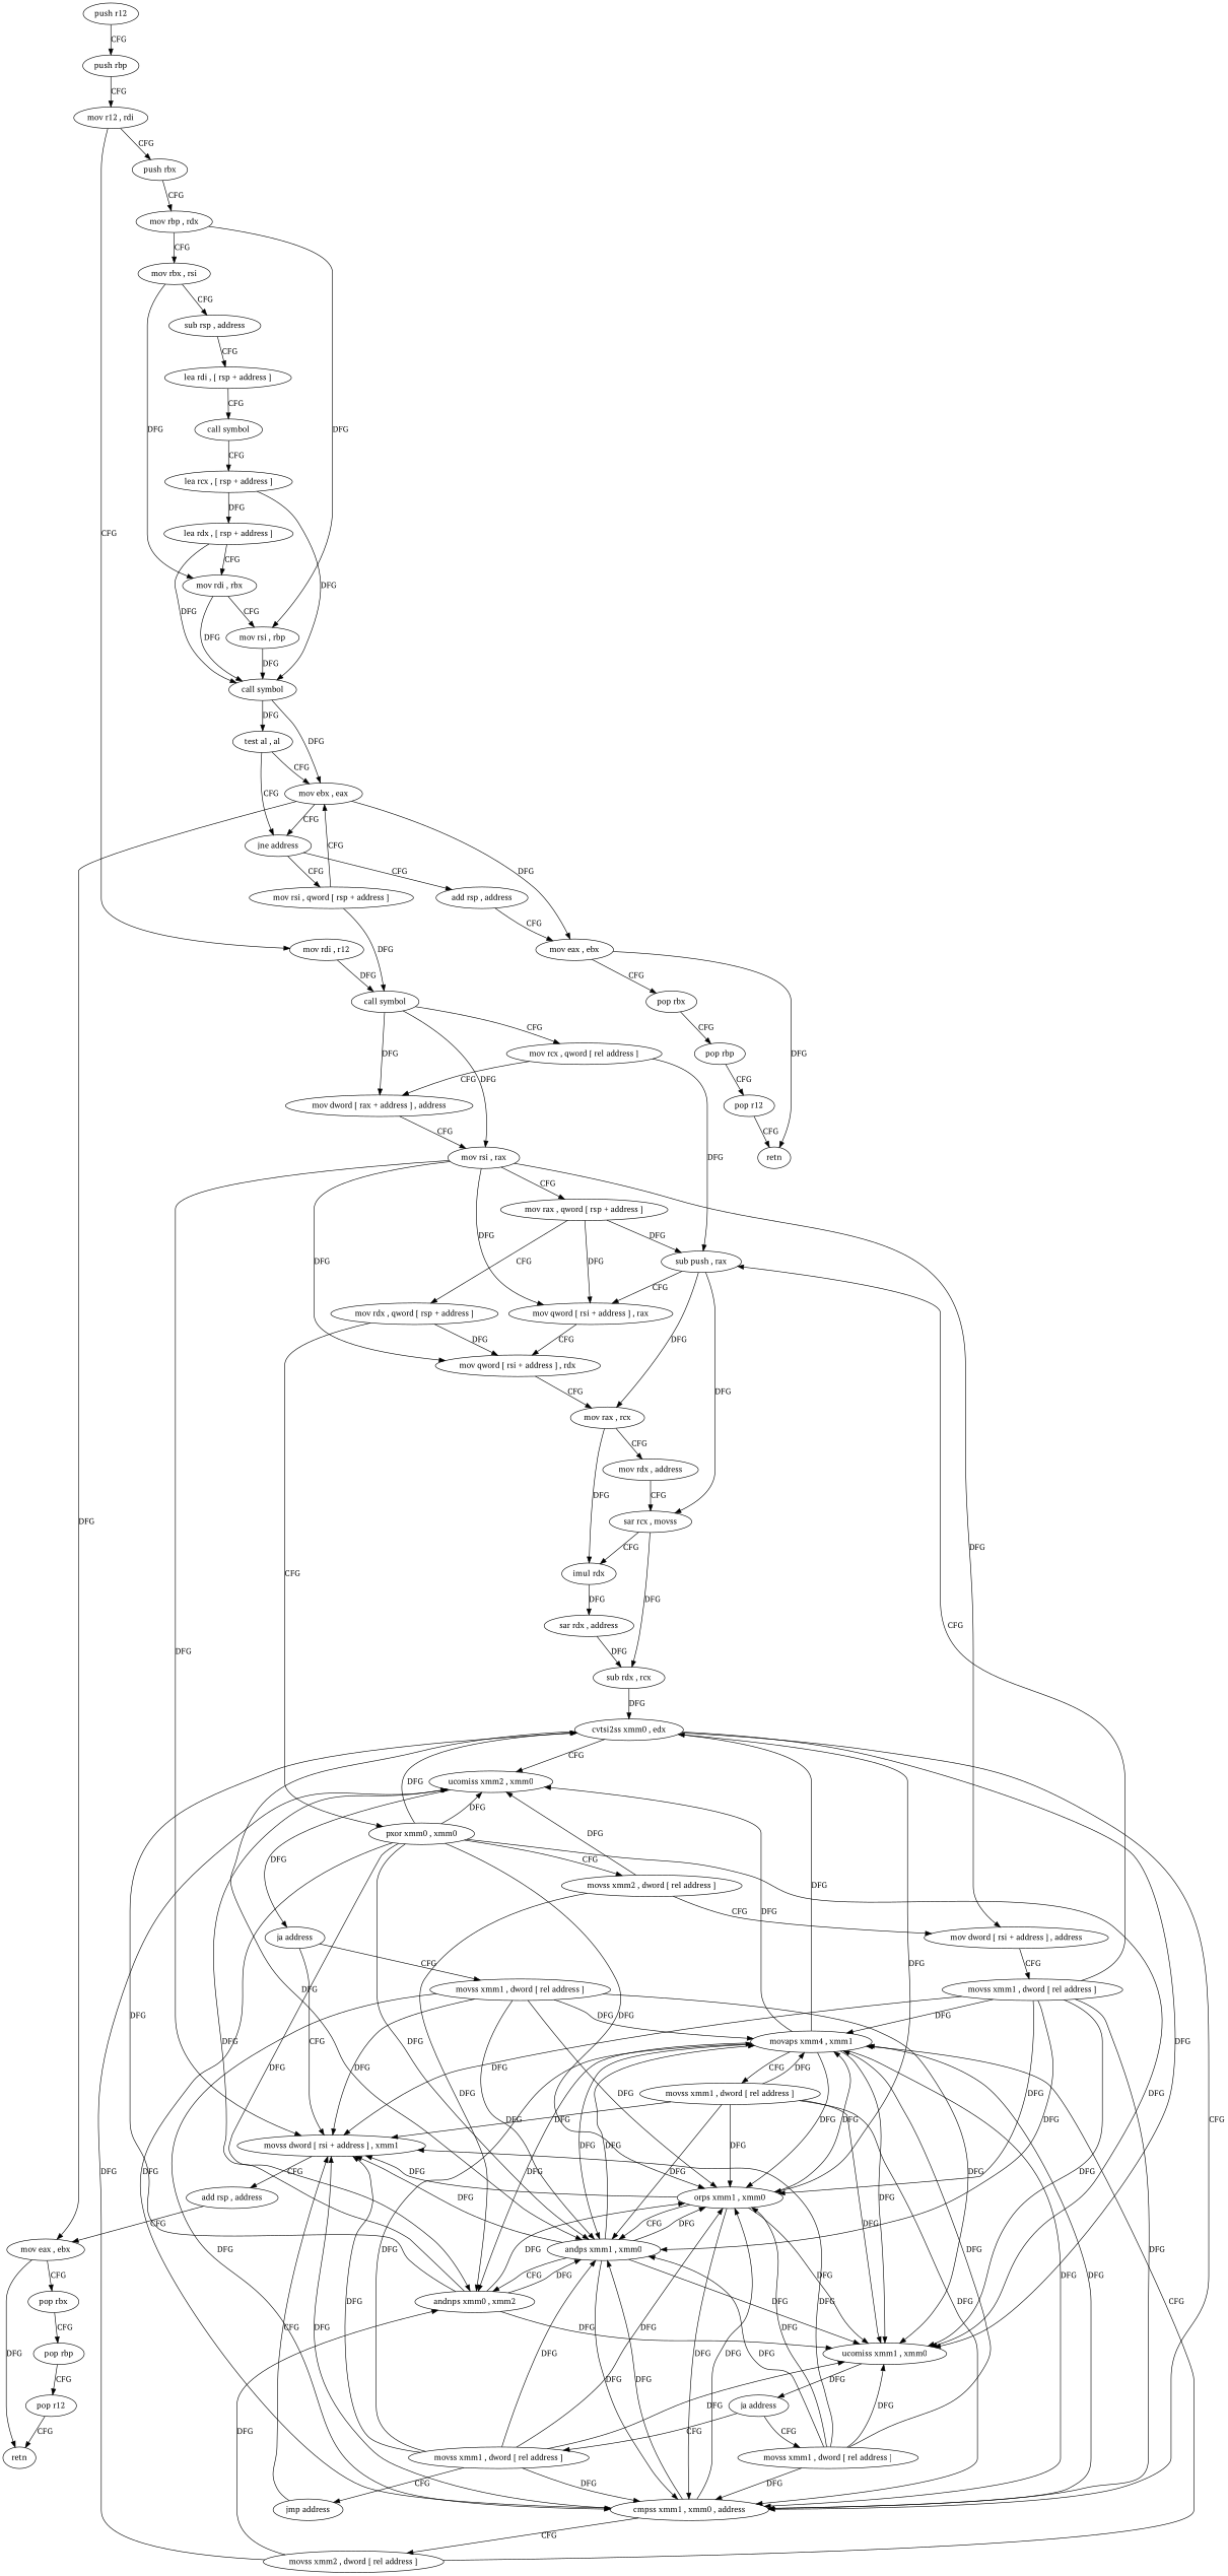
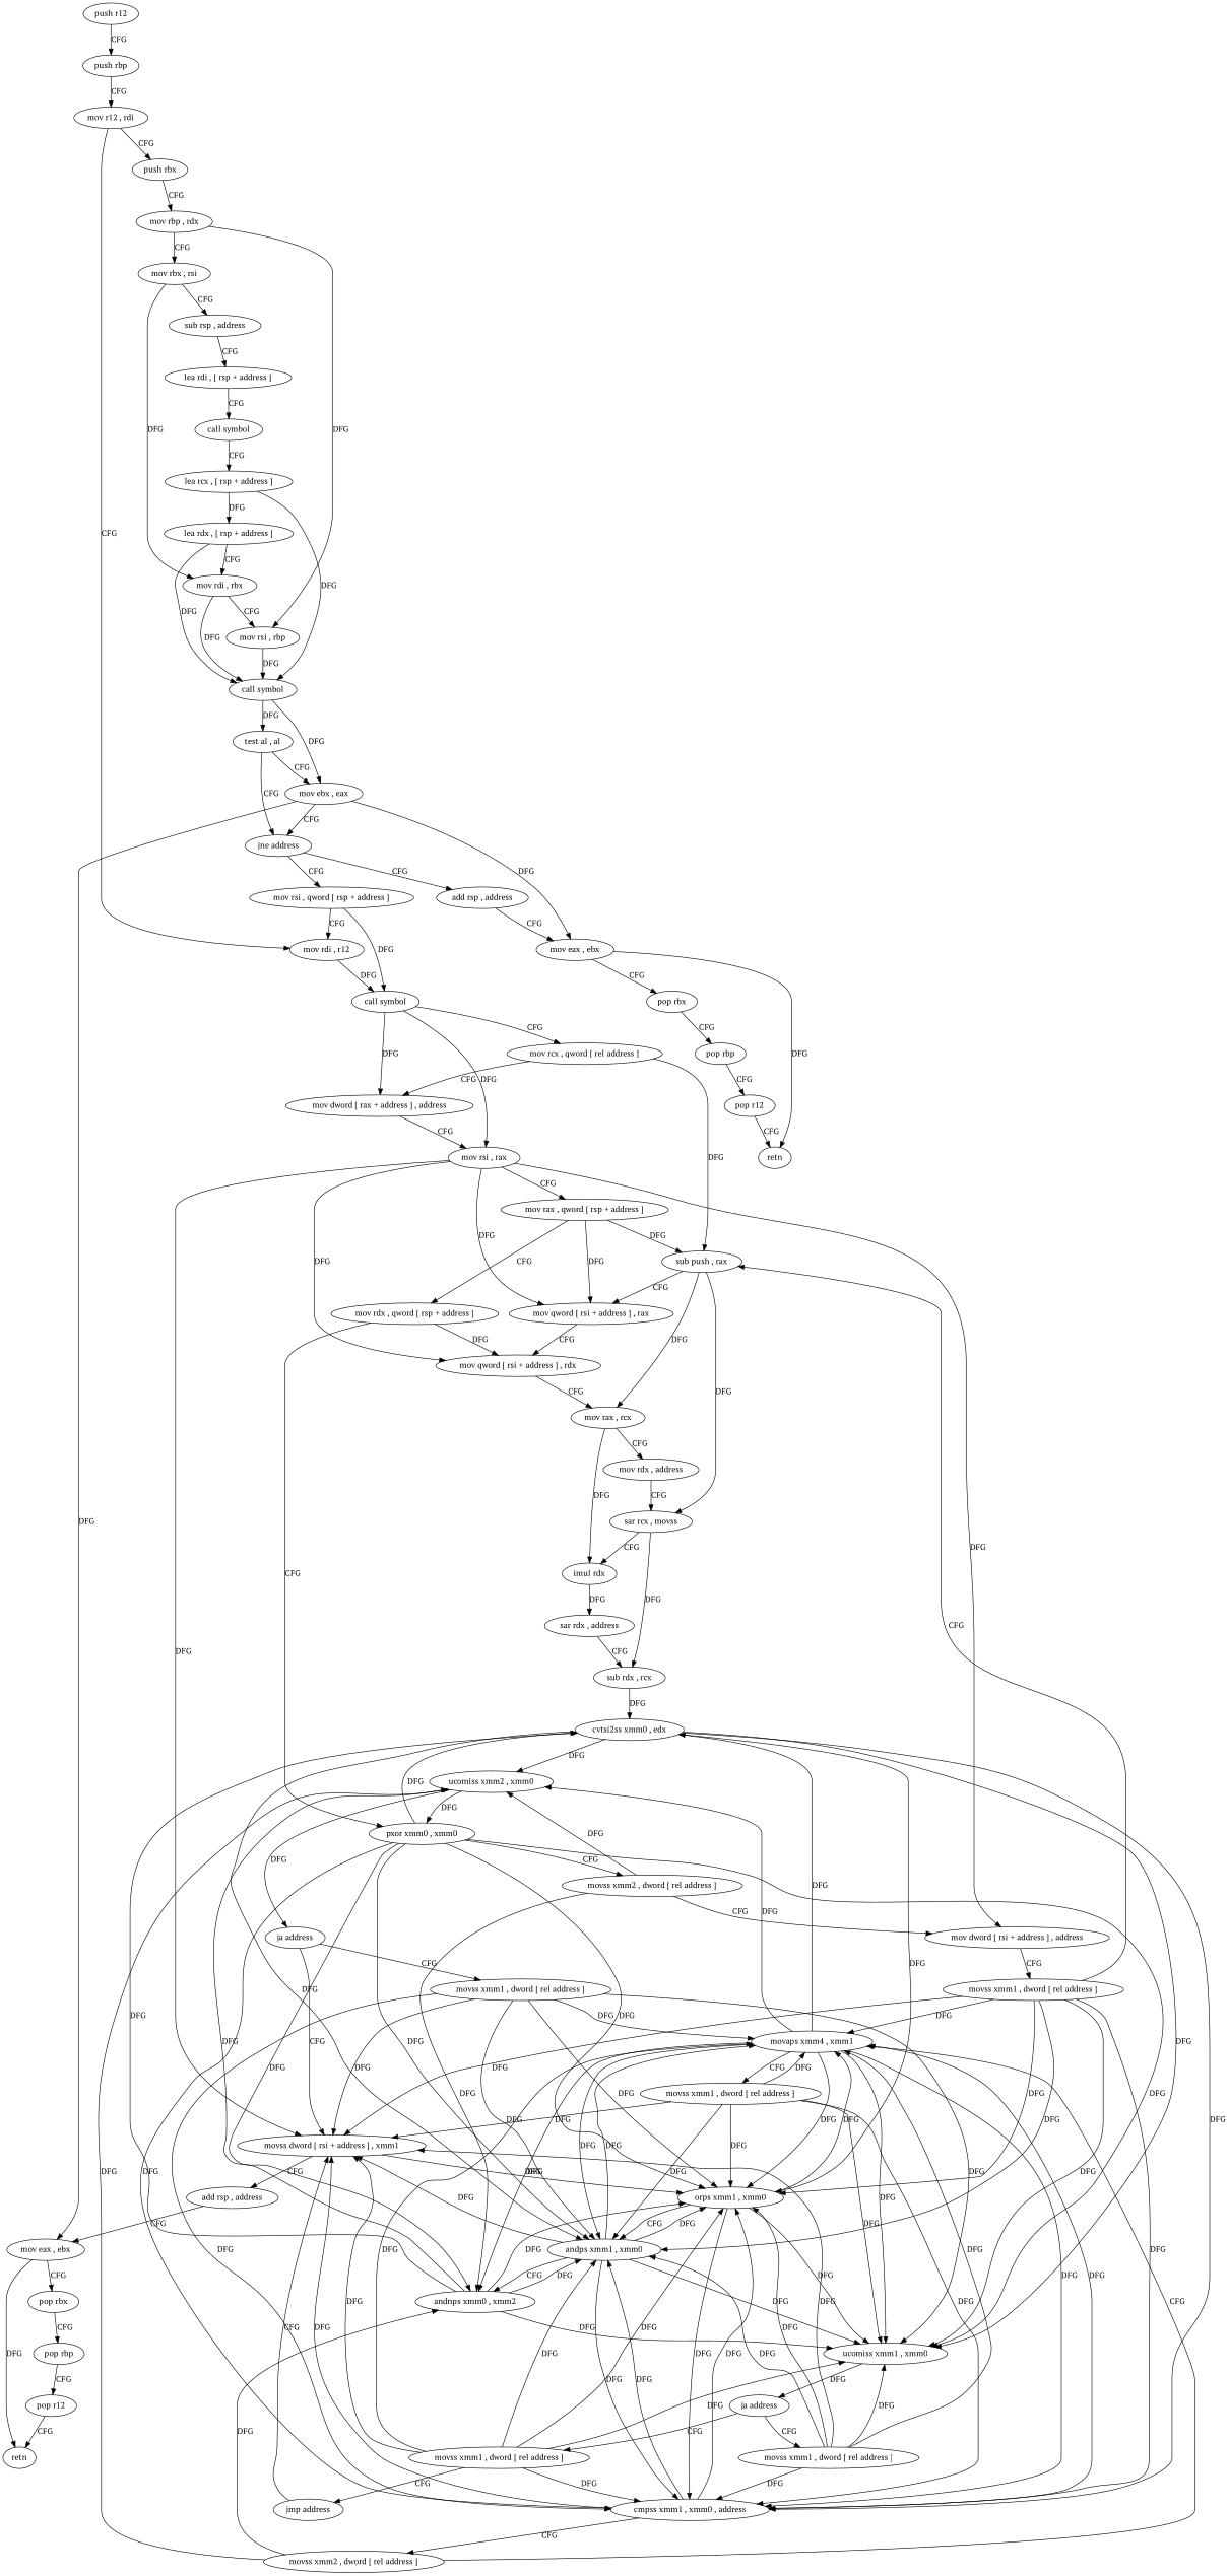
  digraph {
    fontname="PT Serif"
    node [fontname="PT Serif"]
    edge [fontname="PT Serif"]
    n1 [label="push r12"]
    n2 [label="push rbp"]
    n3 [label="mov r12 , rdi"]
    n4 [label="push rbx"]
    n5 [label="mov rdi , r12"]
    n6 [label="mov rbp , rdx"]
    n7 [label="call symbol"]
    n8 [label="mov rbx , rsi"]
    n9 [label="mov rsi , rbp"]
    n10 [label="sub rsp , address"]
    n11 [label="mov rdi , rbx"]
    n12 [label="call symbol"]
    n13 [label="lea rdi , [ rsp + address ]"]
    n14 [label="call symbol"]
    n15 [label="lea rcx , [ rsp + address ]"]
    n16 [label="lea rdx , [ rsp + address ]"]
    n17 [label="test al , al"]
    n18 [label="mov ebx , eax"]
    n19 [label="jne address"]
    n20 [label="mov eax , ebx"]
    n21 [label="mov eax , ebx"]
    n22 [label="mov rsi , qword [ rsp + address ]"]
    n23 [label="add rsp , address"]
    n24 [label="pop rbx"]
    n25 [label=retn]
    n26 [label="pop rbx"]
    n27 [label=retn]
    n28 [label="mov rcx , qword [ rel address ]"]
    n29 [label="mov dword [ rax + address ] , address"]
    n30 [label="mov rsi , rax"]
    n31 [label="sub push , rax"]
    n32 [label="mov rax , qword [ rsp + address ]"]
    n33 [label="mov dword [ rsi + address ] , address"]
    n34 [label="mov qword [ rsi + address ] , rax"]
    n35 [label="mov qword [ rsi + address ] , rdx"]
    n36 [label="movss dword [ rsi + address ] , xmm1"]
    n37 [label="mov rax , rcx"]
    n38 [label="sar rcx , movss"]
    n39 [label="mov rdx , qword [ rsp + address ]"]
    n40 [label="movss xmm1 , dword [ rel address ]"]
    n41 [label="add rsp , address"]
    n42 [label="pxor xmm0 , xmm0"]
    n43 [label="movss xmm2 , dword [ rel address ]"]
    n44 [label="cvtsi2ss xmm0 , edx"]
    n45 [label="ucomiss xmm2 , xmm0"]
    n46 [label="ucomiss xmm1 , xmm0"]
    n47 [label="cmpss xmm1 , xmm0 , address"]
    n48 [label="andps xmm1 , xmm0"]
    n49 [label="andnps xmm0 , xmm2"]
    n50 [label="orps xmm1 , xmm0"]
    n51 [label="ja address"]
    n52 [label="ja address"]
    n53 [label="movaps xmm4 , xmm1"]
    n54 [label="movss xmm2 , dword [ rel address ]"]
    n55 [label="movss xmm1 , dword [ rel address ]"]
    n56 [label="mov rdx , address"]
    n57 [label="imul rdx"]
    n58 [label="sub rdx , rcx"]
    n59 [label="sar rdx , address"]
    n60 [label="movss xmm1 , dword [ rel address ]"]
    n61 [label="pop rbp"]
    n62 [label="pop r12"]
    n63 [label="pop rbp"]
    n64 [label="pop r12"]
    n65 [label="movss xmm1 , dword [ rel address ]"]
    n66 [label="movss xmm1 , dword [ rel address ]"]
    n67 [label="jmp address"]
    n1 -> n2 [label=CFG]
    n2 -> n3 [label=CFG]
    n3 -> n4 [label=CFG]
    n3 -> n5 [label=CFG]
    n4 -> n6 [label=CFG]
    n5 -> n7 [label=DFG]
    n6 -> n8 [label=CFG]
    n6 -> n9 [label=DFG]
    n7 -> n28 [label=CFG]
    n7 -> n29 [label=DFG]
    n7 -> n30 [label=DFG]
    n8 -> n10 [label=CFG]
    n8 -> n11 [label=DFG]
    n9 -> n12 [label=DFG]
    n10 -> n13 [label=CFG]
    n11 -> n9 [label=CFG]
    n11 -> n12 [label=DFG]
    n12 -> n17 [label=DFG]
    n12 -> n18 [label=DFG]
    n13 -> n14 [label=CFG]
    n14 -> n15 [label=CFG]
    n15 -> n12 [label=DFG]
    n15 -> n16 [label=DFG]
    n16 -> n11 [label=CFG]
    n16 -> n12 [label=DFG]
    n17 -> n18 [label=CFG]
    n17 -> n19 [label=CFG]
    n18 -> n19 [label=CFG]
    n18 -> n20 [label=DFG]
    n18 -> n21 [label=DFG]
    n19 -> n22 [label=CFG]
    n19 -> n23 [label=CFG]
    n20 -> n24 [label=CFG]
    n20 -> n25 [label=DFG]
    n21 -> n26 [label=CFG]
    n21 -> n27 [label=DFG]
-   n22 -> n18 [label=CFG]
+   n22 -> n5 [label=CFG]
    n22 -> n7 [label=DFG]
    n23 -> n20 [label=CFG]
    n24 -> n61 [label=CFG]
    n26 -> n63 [label=CFG]
    n28 -> n29 [label=CFG]
    n28 -> n31 [label=DFG]
    n29 -> n30 [label=CFG]
    n30 -> n32 [label=CFG]
    n30 -> n33 [label=DFG]
    n30 -> n34 [label=DFG]
    n30 -> n35 [label=DFG]
    n30 -> n36 [label=DFG]
    n31 -> n34 [label=CFG]
    n31 -> n37 [label=DFG]
    n31 -> n38 [label=DFG]
    n32 -> n31 [label=DFG]
    n32 -> n34 [label=DFG]
    n32 -> n39 [label=CFG]
    n33 -> n40 [label=CFG]
    n34 -> n35 [label=CFG]
    n35 -> n37 [label=CFG]
    n36 -> n41 [label=CFG]
    n37 -> n56 [label=CFG]
    n37 -> n57 [label=DFG]
    n38 -> n57 [label=CFG]
    n38 -> n58 [label=DFG]
    n39 -> n35 [label=DFG]
    n39 -> n42 [label=CFG]
    n40 -> n31 [label=CFG]
    n40 -> n36 [label=DFG]
    n40 -> n46 [label=DFG]
    n40 -> n47 [label=DFG]
    n40 -> n48 [label=DFG]
    n40 -> n50 [label=DFG]
    n40 -> n53 [label=DFG]
    n41 -> n21 [label=CFG]
    n42 -> n43 [label=CFG]
    n42 -> n44 [label=DFG]
-   n42 -> n45 [label=DFG]
+   n45 -> n42 [label=DFG]
    n42 -> n46 [label=DFG]
    n42 -> n47 [label=DFG]
    n42 -> n48 [label=DFG]
    n42 -> n49 [label=DFG]
    n42 -> n50 [label=DFG]
    n43 -> n33 [label=CFG]
    n43 -> n45 [label=DFG]
    n43 -> n49 [label=DFG]
-   n44 -> n45 [label=CFG]
+   n44 -> n45 [label=DFG]
    n44 -> n46 [label=DFG]
-   n44 -> n47 [label=CFG]
+   n44 -> n47 [label=DFG]
    n44 -> n48 [label=DFG]
    n44 -> n50 [label=DFG]
    n45 -> n51 [label=DFG]
    n46 -> n52 [label=DFG]
    n47 -> n36 [label=DFG]
    n47 -> n48 [label=DFG]
    n47 -> n50 [label=DFG]
    n47 -> n53 [label=DFG]
    n47 -> n54 [label=CFG]
    n48 -> n36 [label=DFG]
    n48 -> n46 [label=DFG]
    n48 -> n47 [label=DFG]
    n48 -> n49 [label=CFG]
    n48 -> n50 [label=DFG]
    n48 -> n53 [label=DFG]
    n49 -> n44 [label=DFG]
    n49 -> n45 [label=DFG]
    n49 -> n46 [label=DFG]
    n49 -> n48 [label=DFG]
    n49 -> n50 [label=DFG]
-   n50 -> n36 [label=DFG]
+   n36 -> n50 [label=DFG]
    n50 -> n46 [label=DFG]
    n50 -> n47 [label=DFG]
    n50 -> n48 [label=CFG]
    n50 -> n53 [label=DFG]
    n51 -> n36 [label=CFG]
    n51 -> n60 [label=CFG]
    n52 -> n65 [label=CFG]
    n52 -> n66 [label=CFG]
    n53 -> n44 [label=DFG]
    n53 -> n45 [label=DFG]
    n53 -> n46 [label=DFG]
    n53 -> n47 [label=DFG]
    n53 -> n48 [label=DFG]
    n53 -> n49 [label=DFG]
    n53 -> n50 [label=DFG]
    n53 -> n55 [label=CFG]
    n54 -> n45 [label=DFG]
    n54 -> n49 [label=DFG]
    n54 -> n53 [label=CFG]
    n55 -> n36 [label=DFG]
    n55 -> n46 [label=DFG]
    n55 -> n47 [label=DFG]
    n55 -> n48 [label=DFG]
    n55 -> n50 [label=DFG]
    n55 -> n53 [label=DFG]
    n56 -> n38 [label=CFG]
    n57 -> n59 [label=DFG]
    n58 -> n44 [label=DFG]
-   n59 -> n58 [label=DFG]
+   n59 -> n58 [label=CFG]
    n60 -> n36 [label=DFG]
    n60 -> n46 [label=DFG]
    n60 -> n47 [label=DFG]
    n60 -> n48 [label=DFG]
    n60 -> n50 [label=DFG]
    n60 -> n53 [label=DFG]
    n61 -> n62 [label=CFG]
    n62 -> n25 [label=CFG]
    n63 -> n64 [label=CFG]
    n64 -> n27 [label=CFG]
    n65 -> n36 [label=DFG]
    n65 -> n46 [label=DFG]
    n65 -> n47 [label=DFG]
    n65 -> n48 [label=DFG]
    n65 -> n50 [label=DFG]
    n65 -> n53 [label=DFG]
    n65 -> n67 [label=CFG]
    n66 -> n36 [label=DFG]
    n66 -> n46 [label=DFG]
    n66 -> n47 [label=DFG]
    n66 -> n48 [label=DFG]
    n66 -> n50 [label=DFG]
    n66 -> n53 [label=DFG]
    n67 -> n36 [label=CFG]
  }
